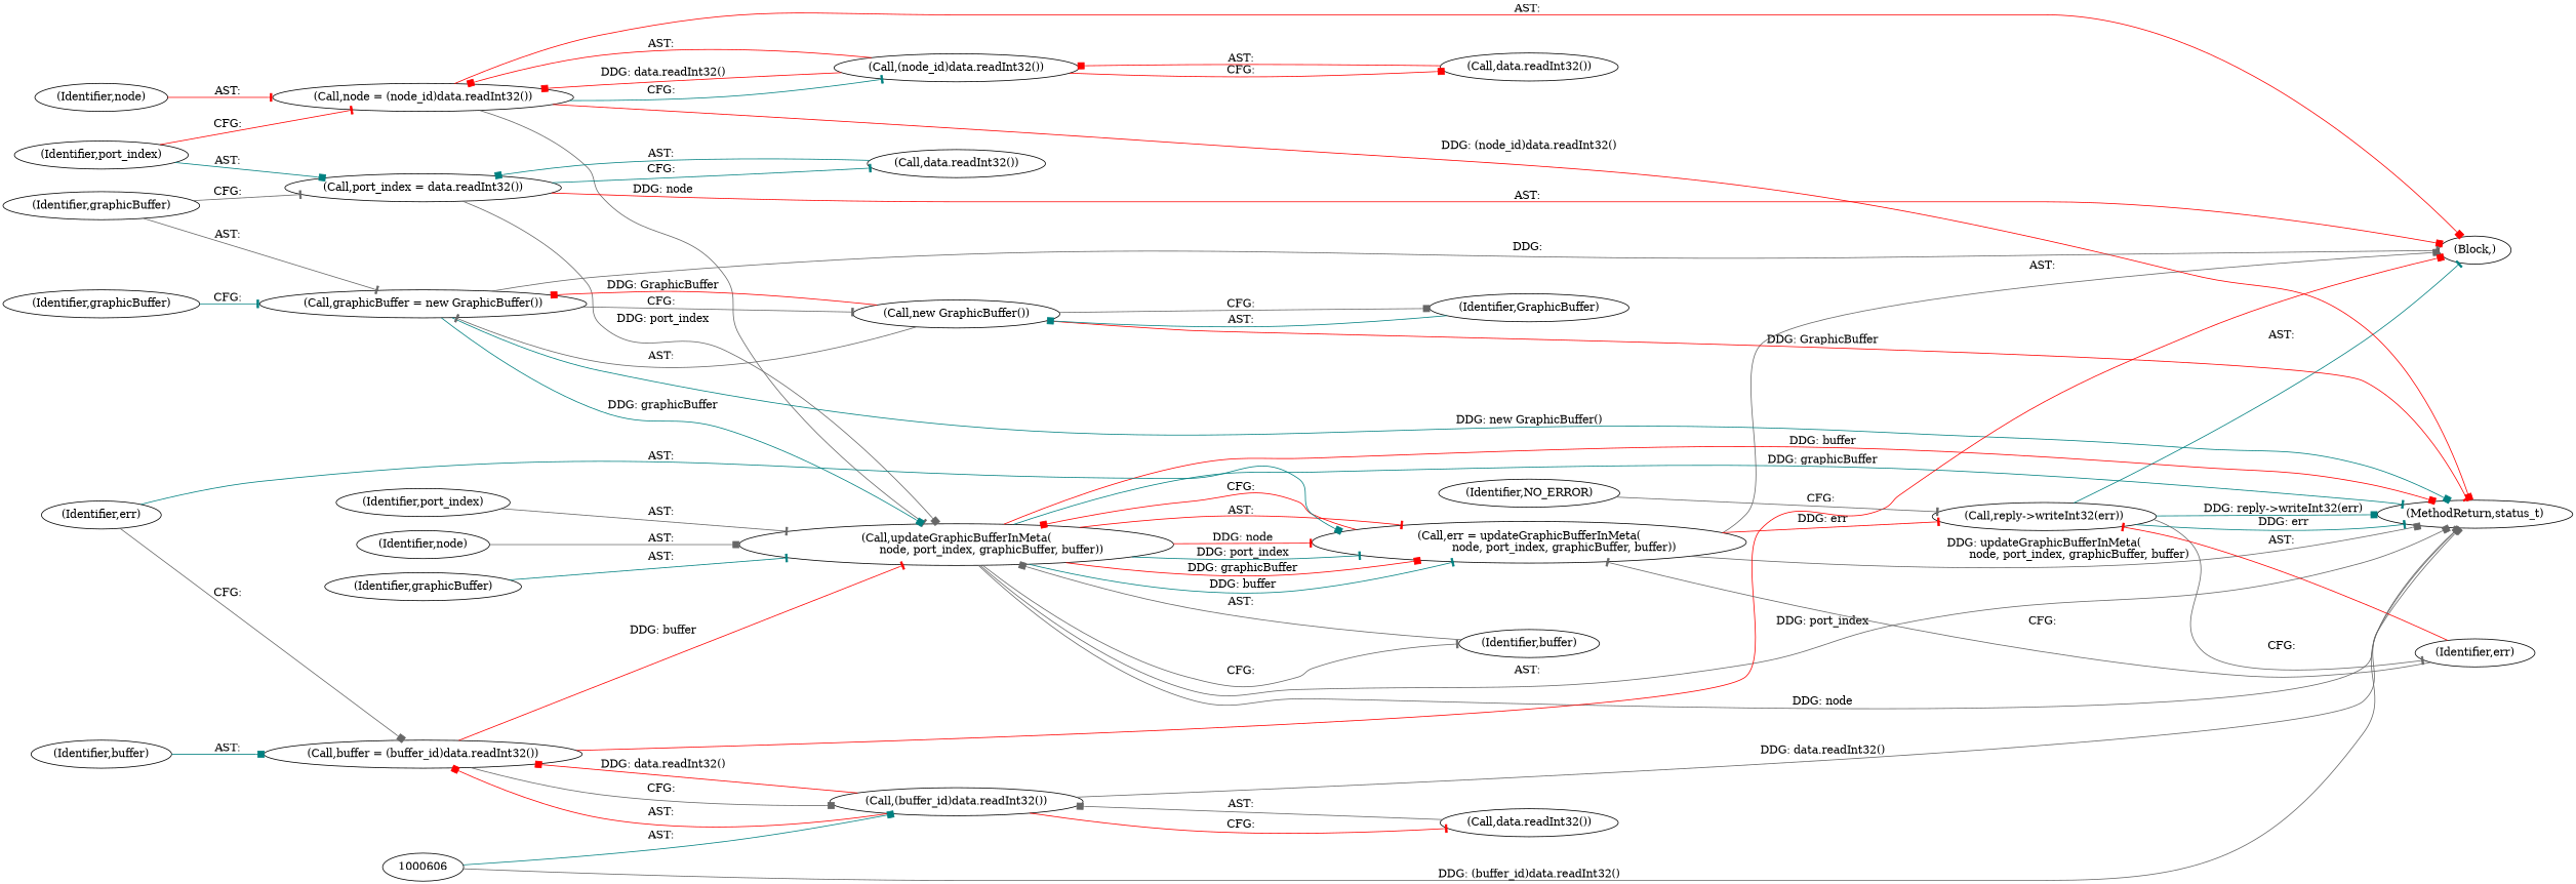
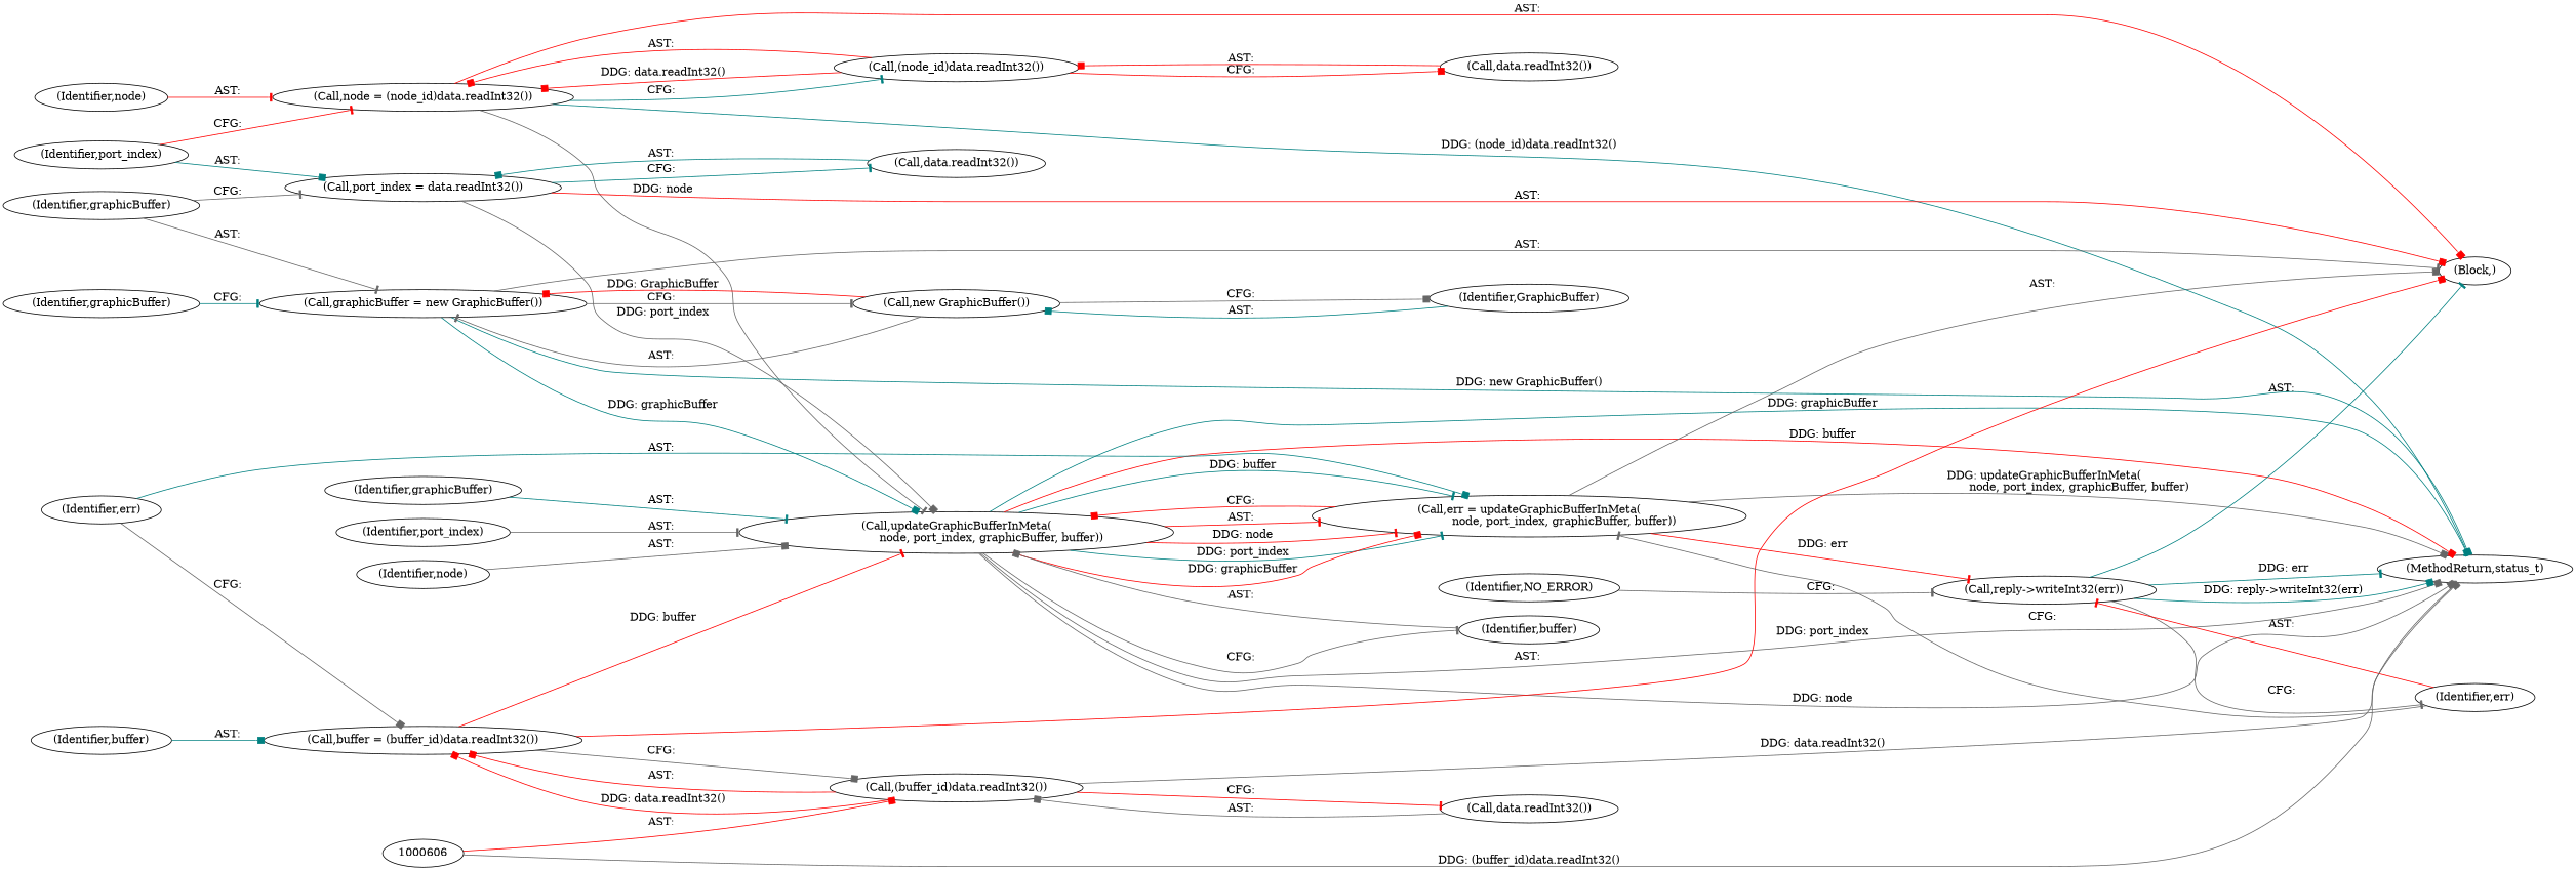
  digraph {
    rankdir=LR
    edge [arrowhead=box color=gray40]
    n1 [label="(Call,updateGraphicBufferInMeta(\n                    node, port_index, graphicBuffer, buffer))"]
    n2 [label="(Call,err = updateGraphicBufferInMeta(\n                    node, port_index, graphicBuffer, buffer))"]
    n3 [label="(Identifier,buffer)"]
    n4 [label="(MethodReturn,status_t)"]
    n5 [label="(Block,)"]
    n6 [label="(Call,reply->writeInt32(err))"]
    n7 [label="(Call,node = (node_id)data.readInt32())"]
    n8 [label="(Call,(node_id)data.readInt32())"]
    n9 [label="(Call,data.readInt32())"]
    n10 [label="(Call,port_index = data.readInt32())"]
    n11 [label="(Call,data.readInt32())"]
    n12 [label="(Call,graphicBuffer = new GraphicBuffer())"]
    n13 [label="(Call,new GraphicBuffer())"]
    n14 [label="(Identifier,GraphicBuffer)"]
    n15 [label="(Call,buffer = (buffer_id)data.readInt32())"]
    n16 [label="(Call,(buffer_id)data.readInt32())"]
    n17 [label="(Call,data.readInt32())"]
    n18 [label="(Identifier,err)"]
    n19 [label="(Identifier,graphicBuffer)"]
    n20 [label="(Identifier,graphicBuffer)"]
    n21 [label="(Identifier,buffer)"]
    n22 [label="(Identifier,port_index)"]
    n23 [label="(Identifier,node)"]
    n24 [label="(Identifier,graphicBuffer)"]
    n25 [label="(Identifier,NO_ERROR)"]
    n26 [label="(Identifier,port_index)"]
    n27 [label="(Identifier,node)"]
    n28 [label="(Identifier,err)"]
    1000606
    n1 -> n2 [arrowhead=tee color=red label="AST: "]
    n1 -> n2 [arrowhead=tee color=red label="DDG: node"]
    n1 -> n2 [arrowhead=tee color=teal label="DDG: port_index"]
    n1 -> n2 [color=red label="DDG: graphicBuffer"]
    n1 -> n2 [arrowhead=tee color=teal label="DDG: buffer"]
    n1 -> n3 [arrowhead=tee label="CFG: "]
    n1 -> n4 [arrowhead=tee color=teal label="DDG: graphicBuffer"]
    n1 -> n4 [label="DDG: port_index"]
    n1 -> n4 [color=red label="DDG: buffer"]
    n1 -> n4 [label="DDG: node"]
    n2 -> n1 [color=red label="CFG: "]
    n2 -> n4 [label="DDG: updateGraphicBufferInMeta(\n                    node, port_index, graphicBuffer, buffer)"]
    n2 -> n5 [label="AST: "]
    n2 -> n6 [arrowhead=tee color=red label="DDG: err"]
    n3 -> n1 [label="AST: "]
    n6 -> n4 [arrowhead=tee color=teal label="DDG: err"]
    n6 -> n4 [color=teal label="DDG: reply->writeInt32(err)"]
    n6 -> n5 [arrowhead=tee color=teal label="AST: "]
    n6 -> n18 [arrowhead=tee label="CFG: "]
    n7 -> n1 [arrowhead=tee label="DDG: node"]
-   n7 -> n4 [color=red label="DDG: (node_id)data.readInt32()"]
+   n7 -> n4 [color=teal label="DDG: (node_id)data.readInt32()"]
    n7 -> n5 [color=red label="AST: "]
    n7 -> n8 [arrowhead=tee color=teal label="CFG: "]
    n8 -> n7 [color=red label="AST: "]
    n8 -> n7 [color=red label="DDG: data.readInt32()"]
    n8 -> n9 [color=red label="CFG: "]
    n9 -> n8 [color=red label="AST: "]
    n10 -> n1 [label="DDG: port_index"]
    n10 -> n5 [color=red label="AST: "]
    n10 -> n11 [arrowhead=tee color=teal label="CFG: "]
    n11 -> n10 [color=teal label="AST: "]
    n12 -> n1 [color=teal label="DDG: graphicBuffer"]
    n12 -> n4 [color=teal label="DDG: new GraphicBuffer()"]
-   n12 -> n5 [arrowhead=tee label="DDG: "]
+   n12 -> n5 [arrowhead=tee label="AST: "]
    n12 -> n13 [arrowhead=tee label="CFG: "]
-   n13 -> n4 [arrowhead=tee color=red label="DDG: GraphicBuffer"]
    n13 -> n12 [arrowhead=tee label="AST: "]
    n13 -> n12 [color=red label="DDG: GraphicBuffer"]
    n13 -> n14 [label="CFG: "]
    n14 -> n13 [color=teal label="AST: "]
    n15 -> n1 [arrowhead=tee color=red label="DDG: buffer"]
    n15 -> n5 [color=red label="AST: "]
    n15 -> n16 [label="CFG: "]
    n16 -> n4 [label="DDG: data.readInt32()"]
    n16 -> n15 [color=red label="AST: "]
    n16 -> n15 [color=red label="DDG: data.readInt32()"]
    n16 -> n17 [arrowhead=tee color=red label="CFG: "]
    n17 -> n16 [label="AST: "]
    n18 -> n2 [arrowhead=tee label="CFG: "]
    n18 -> n6 [arrowhead=tee color=red label="AST: "]
    n19 -> n12 [arrowhead=tee color=teal label="CFG: "]
    n20 -> n1 [arrowhead=tee color=teal label="AST: "]
    n21 -> n15 [color=teal label="AST: "]
    n22 -> n1 [arrowhead=tee label="AST: "]
    n23 -> n7 [arrowhead=tee color=red label="AST: "]
    n24 -> n10 [arrowhead=tee label="CFG: "]
    n24 -> n12 [arrowhead=tee label="AST: "]
    n25 -> n6 [arrowhead=tee label="CFG: "]
    n26 -> n7 [arrowhead=tee color=red label="CFG: "]
    n26 -> n10 [color=teal label="AST: "]
    n27 -> n1 [label="AST: "]
    n28 -> n2 [color=teal label="AST: "]
    n28 -> n15 [label="CFG: "]
    1000606 -> n4 [arrowhead=tee label="DDG: (buffer_id)data.readInt32()"]
-   1000606 -> n16 [color=teal label="AST: "]
+   1000606 -> n16 [color=red label="AST: "]
  }
